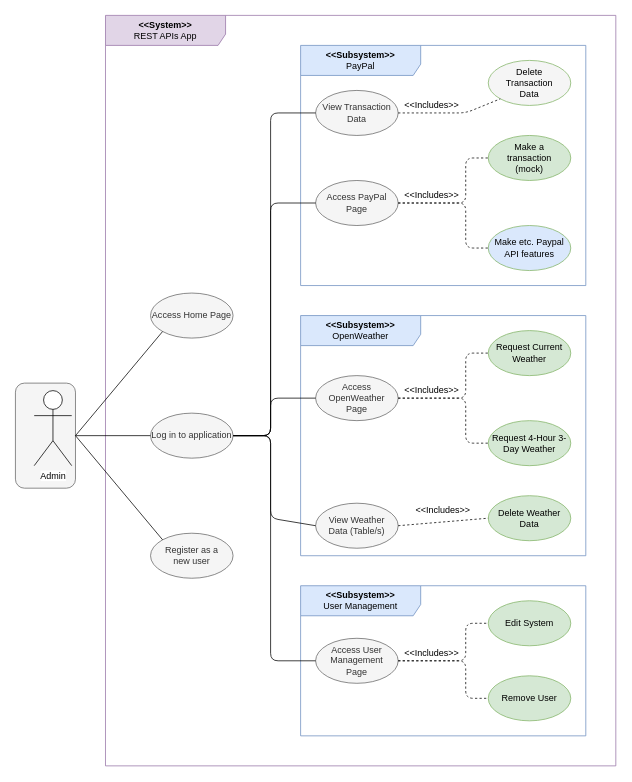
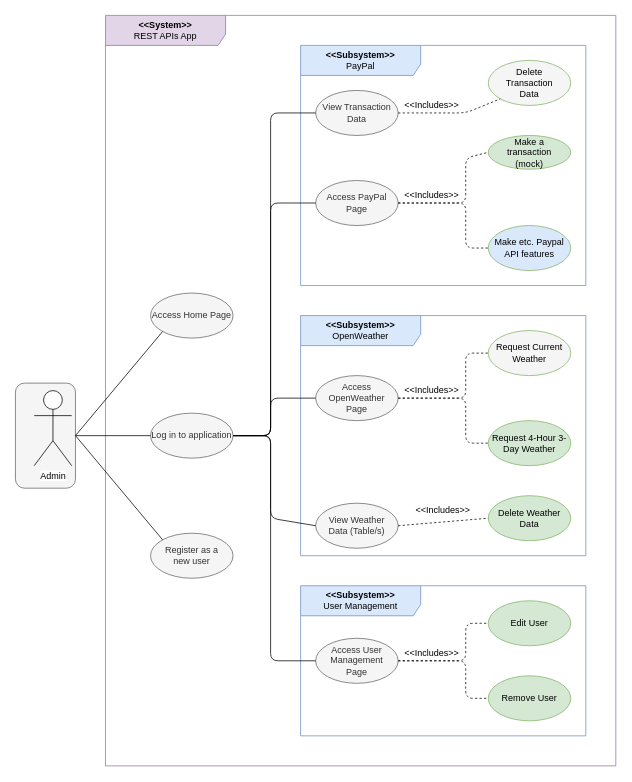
  <mxCell id="0" />
  <mxCell id="1" parent="0" />
  <mxCell id="2" value="" style="rounded=1;whiteSpace=wrap;html=1;fillColor=#f5f5f5;strokeColor=#666666;fontColor=#333333;" parent="1" vertex="1"><mxGeometry y="510" width="80" height="140" as="geometry" x="20" /></mxCell>
  <mxCell id="3" value="Admin" style="shape=umlActor;verticalLabelPosition=bottom;labelBackgroundColor=#ffffff;verticalAlign=top;html=1;outlineConnect=0;" parent="1" vertex="1"><mxGeometry x="45" y="520" width="50" height="100" as="geometry" /></mxCell>
  <mxCell id="4" value="&lt;div&gt;&lt;b&gt;&amp;lt;&amp;lt;System&amp;gt;&amp;gt;&lt;/b&gt;&lt;/div&gt;REST APIs App" style="shape=umlFrame;whiteSpace=wrap;html=1;width=160;height=40;fillColor=#e1d5e7;strokeColor=#9673a6;" parent="1" vertex="1"><mxGeometry x="140" y="20" width="680" height="1000" as="geometry" /></mxCell>
  <mxCell id="5" value="&lt;div&gt;&lt;b&gt;&amp;lt;&amp;lt;Subsystem&amp;gt;&amp;gt;&lt;/b&gt;&lt;/div&gt;PayPal" style="shape=umlFrame;whiteSpace=wrap;html=1;width=160;height=40;fillColor=#dae8fc;strokeColor=#6c8ebf;" parent="1" vertex="1"><mxGeometry x="400" y="60" width="380" height="320" as="geometry" /></mxCell>
  <mxCell id="6" value="&lt;div&gt;&lt;b&gt;&amp;lt;&amp;lt;Subsystem&amp;gt;&amp;gt;&lt;/b&gt;&lt;/div&gt;OpenWeather" style="shape=umlFrame;whiteSpace=wrap;html=1;width=160;height=40;fillColor=#dae8fc;strokeColor=#6c8ebf;" parent="1" vertex="1"><mxGeometry x="400" y="420" width="380" height="320" as="geometry" /></mxCell>
  <mxCell id="7" value="&lt;div&gt;Access OpenWeather&lt;/div&gt;&lt;div&gt;Page&lt;br&gt;&lt;/div&gt;" style="ellipse;whiteSpace=wrap;html=1;fillColor=#f5f5f5;strokeColor=#666666;fontColor=#333333;" parent="1" vertex="1"><mxGeometry x="420" y="500" width="110" height="60" as="geometry" /></mxCell>
  <mxCell id="8" value="Request 4-Hour 3-Day Weather" style="ellipse;whiteSpace=wrap;html=1;fillColor=#d5e8d4;strokeColor=#82b366;" parent="1" vertex="1"><mxGeometry x="650" y="560" width="110" height="60" as="geometry" /></mxCell>
  <mxCell id="9" value="&lt;div&gt;View Weather&lt;/div&gt;&lt;div&gt;Data (Table/s)&lt;br&gt;&lt;/div&gt;" style="ellipse;whiteSpace=wrap;html=1;fillColor=#f5f5f5;strokeColor=#666666;fontColor=#333333;" parent="1" vertex="1"><mxGeometry x="420" y="670" width="110" height="60" as="geometry" /></mxCell>
  <mxCell id="10" value="&amp;lt;&amp;lt;Includes&amp;gt;&amp;gt;" style="text;html=1;strokeColor=none;fillColor=none;align=center;verticalAlign=middle;whiteSpace=wrap;rounded=0;" parent="1" vertex="1"><mxGeometry x="540" y="510" width="70" height="20" as="geometry" /></mxCell>
  <mxCell id="11" value="" style="endArrow=none;html=1;entryX=0;entryY=0.5;entryDx=0;entryDy=0;exitX=1;exitY=0.5;exitDx=0;exitDy=0;" parent="1" source="20" target="7" edge="1"><mxGeometry width="50" height="50" relative="1" as="geometry"><mxPoint x="410" y="1120" as="sourcePoint" /><mxPoint x="460" y="1070" as="targetPoint" /><Array as="points"><mxPoint x="360" y="580" /><mxPoint x="360" y="530" /></Array></mxGeometry></mxCell>
  <mxCell id="12" value="" style="endArrow=none;html=1;exitX=1;exitY=0.5;exitDx=0;exitDy=0;entryX=0;entryY=0.5;entryDx=0;entryDy=0;" parent="1" source="20" target="9" edge="1"><mxGeometry width="50" height="50" relative="1" as="geometry"><mxPoint x="190" y="860" as="sourcePoint" /><mxPoint x="240" y="810" as="targetPoint" /><Array as="points"><mxPoint x="360" y="580" /><mxPoint x="360" y="690" /></Array></mxGeometry></mxCell>
  <mxCell id="13" value="&lt;div&gt;Access PayPal&lt;/div&gt;&lt;div&gt;Page&lt;br&gt;&lt;/div&gt;" style="ellipse;whiteSpace=wrap;html=1;fillColor=#f5f5f5;strokeColor=#666666;fontColor=#333333;" parent="1" vertex="1"><mxGeometry x="420" y="240" width="110" height="60" as="geometry" /></mxCell>
- <mxCell id="14" value="&lt;div&gt;Make a&lt;/div&gt;&lt;div&gt;transaction&lt;/div&gt;&lt;div&gt;(mock)&lt;/div&gt;" style="ellipse;whiteSpace=wrap;html=1;fillColor=#d5e8d4;strokeColor=#82b366;" parent="1" vertex="1"><mxGeometry x="650" y="180" width="110" height="60" as="geometry" /></mxCell>
+ <mxCell id="14" value="&lt;div&gt;Make a&lt;/div&gt;&lt;div&gt;transaction&lt;/div&gt;&lt;div&gt;(mock)&lt;/div&gt;" style="ellipse;whiteSpace=wrap;html=1;fillColor=#d5e8d4;strokeColor=#82b366;" parent="1" vertex="1"><mxGeometry x="650" y="180" width="110" height="45" as="geometry" /></mxCell>
  <mxCell id="15" value="Make etc. Paypal API features" style="ellipse;whiteSpace=wrap;html=1;fillColor=#dae8fc;strokeColor=#82b366;" parent="1" vertex="1"><mxGeometry x="650" y="300" width="110" height="60" as="geometry" /></mxCell>
  <mxCell id="16" value="" style="endArrow=none;html=1;exitX=1;exitY=0.5;exitDx=0;exitDy=0;entryX=0;entryY=0.5;entryDx=0;entryDy=0;" parent="1" source="20" target="13" edge="1"><mxGeometry width="50" height="50" relative="1" as="geometry"><mxPoint x="150" y="480" as="sourcePoint" /><mxPoint x="200" y="430" as="targetPoint" /><Array as="points"><mxPoint x="360" y="580" /><mxPoint x="360" y="270" /></Array></mxGeometry></mxCell>
  <mxCell id="17" value="&amp;lt;&amp;lt;Includes&amp;gt;&amp;gt;" style="text;html=1;strokeColor=none;fillColor=none;align=center;verticalAlign=middle;whiteSpace=wrap;rounded=0;" parent="1" vertex="1"><mxGeometry x="540" y="250" width="70" height="20" as="geometry" /></mxCell>
- <mxCell id="18" value="&lt;div&gt;Request Current&lt;/div&gt;&lt;div&gt;Weather&lt;br&gt;&lt;/div&gt;" style="ellipse;whiteSpace=wrap;html=1;fillColor=#d5e8d4;strokeColor=#82b366;" parent="1" vertex="1"><mxGeometry x="650" y="440" width="110" height="60" as="geometry" /></mxCell>
+ <mxCell id="18" value="&lt;div&gt;Request Current&lt;/div&gt;&lt;div&gt;Weather&lt;br&gt;&lt;/div&gt;" style="ellipse;whiteSpace=wrap;html=1;fillColor=#f5f5f5;strokeColor=#82b366;" parent="1" vertex="1"><mxGeometry x="650" y="440" width="110" height="60" as="geometry" /></mxCell>
  <mxCell id="19" value="&lt;div&gt;Register as a&lt;/div&gt;&lt;div&gt;new user&lt;/div&gt;" style="ellipse;whiteSpace=wrap;html=1;fillColor=#f5f5f5;strokeColor=#666666;fontColor=#333333;" parent="1" vertex="1"><mxGeometry x="200" y="710" width="110" height="60" as="geometry" /></mxCell>
  <mxCell id="20" value="Log in to application" style="ellipse;whiteSpace=wrap;html=1;fillColor=#f5f5f5;strokeColor=#666666;fontColor=#333333;" parent="1" vertex="1"><mxGeometry x="200" y="550" width="110" height="60" as="geometry" /></mxCell>
  <mxCell id="21" value="Access Home Page" style="ellipse;whiteSpace=wrap;html=1;fillColor=#f5f5f5;strokeColor=#666666;fontColor=#333333;" parent="1" vertex="1"><mxGeometry x="200" y="390" width="110" height="60" as="geometry" /></mxCell>
  <mxCell id="22" value="" style="endArrow=none;html=1;exitX=1;exitY=0.5;exitDx=0;exitDy=0;entryX=0;entryY=0.5;entryDx=0;entryDy=0;" parent="1" source="2" target="20" edge="1"><mxGeometry width="50" height="50" relative="1" as="geometry"><mxPoint x="60" y="770" as="sourcePoint" /><mxPoint x="110" y="720" as="targetPoint" /></mxGeometry></mxCell>
  <mxCell id="23" value="" style="endArrow=none;html=1;exitX=1;exitY=0.5;exitDx=0;exitDy=0;entryX=0;entryY=1;entryDx=0;entryDy=0;" parent="1" source="2" target="21" edge="1"><mxGeometry width="50" height="50" relative="1" as="geometry"><mxPoint x="130" y="530" as="sourcePoint" /><mxPoint x="120" y="360" as="targetPoint" /></mxGeometry></mxCell>
  <mxCell id="24" value="" style="endArrow=none;html=1;exitX=1;exitY=0.5;exitDx=0;exitDy=0;entryX=0;entryY=0;entryDx=0;entryDy=0;" parent="1" source="2" target="19" edge="1"><mxGeometry width="50" height="50" relative="1" as="geometry"><mxPoint x="30" y="760" as="sourcePoint" /><mxPoint x="80" y="710" as="targetPoint" /></mxGeometry></mxCell>
  <mxCell id="25" value="&lt;div&gt;View Transaction&lt;/div&gt;&lt;div&gt;Data&lt;br&gt;&lt;/div&gt;" style="ellipse;whiteSpace=wrap;html=1;fillColor=#f5f5f5;strokeColor=#666666;fontColor=#333333;" parent="1" vertex="1"><mxGeometry x="420" y="120" width="110" height="60" as="geometry" /></mxCell>
  <mxCell id="26" value="Delete Weather Data" style="ellipse;whiteSpace=wrap;html=1;fillColor=#d5e8d4;strokeColor=#82b366;" parent="1" vertex="1"><mxGeometry x="650" y="660" width="110" height="60" as="geometry" /></mxCell>
  <mxCell id="27" value="&lt;div&gt;Delete&lt;/div&gt;&lt;div&gt;Transaction&lt;/div&gt;&lt;div&gt;Data&lt;/div&gt;" style="ellipse;whiteSpace=wrap;html=1;fillColor=#f5f5f5;strokeColor=#82b366;" parent="1" vertex="1"><mxGeometry x="650" y="80" width="110" height="60" as="geometry" /></mxCell>
  <mxCell id="28" value="&amp;lt;&amp;lt;Includes&amp;gt;&amp;gt;" style="text;html=1;strokeColor=none;fillColor=none;align=center;verticalAlign=middle;whiteSpace=wrap;rounded=0;" parent="1" vertex="1"><mxGeometry x="555" y="670" width="70" height="20" as="geometry" /></mxCell>
  <mxCell id="29" value="&amp;lt;&amp;lt;Includes&amp;gt;&amp;gt;" style="text;html=1;strokeColor=none;fillColor=none;align=center;verticalAlign=middle;whiteSpace=wrap;rounded=0;" parent="1" vertex="1"><mxGeometry x="540" y="130" width="70" height="20" as="geometry" /></mxCell>
  <mxCell id="30" value="&lt;div&gt;&lt;b&gt;&amp;lt;&amp;lt;Subsystem&amp;gt;&amp;gt;&lt;/b&gt;&lt;/div&gt;User Management" style="shape=umlFrame;whiteSpace=wrap;html=1;width=160;height=40;fillColor=#dae8fc;strokeColor=#6c8ebf;" parent="1" vertex="1"><mxGeometry x="400" y="780" width="380" height="200" as="geometry" /></mxCell>
  <mxCell id="31" value="&lt;div&gt;Access User&lt;/div&gt;&lt;div&gt;Management&lt;br&gt;&lt;/div&gt;&lt;div&gt;Page&lt;br&gt;&lt;/div&gt;" style="ellipse;whiteSpace=wrap;html=1;fillColor=#f5f5f5;strokeColor=#666666;fontColor=#333333;" parent="1" vertex="1"><mxGeometry x="420" y="850" width="110" height="60" as="geometry" /></mxCell>
- <mxCell id="32" value="Edit System" style="ellipse;whiteSpace=wrap;html=1;fillColor=#d5e8d4;strokeColor=#82b366;" parent="1" vertex="1"><mxGeometry x="650" y="800" width="110" height="60" as="geometry" /></mxCell>
+ <mxCell id="32" value="Edit User" style="ellipse;whiteSpace=wrap;html=1;fillColor=#d5e8d4;strokeColor=#82b366;" parent="1" vertex="1"><mxGeometry x="650" y="800" width="110" height="60" as="geometry" /></mxCell>
  <mxCell id="33" value="Remove User" style="ellipse;whiteSpace=wrap;html=1;fillColor=#d5e8d4;strokeColor=#82b366;" parent="1" vertex="1"><mxGeometry x="650" y="900" width="110" height="60" as="geometry" /></mxCell>
  <mxCell id="34" value="" style="endArrow=none;html=1;entryX=0;entryY=0.5;entryDx=0;entryDy=0;exitX=1;exitY=0.5;exitDx=0;exitDy=0;" parent="1" source="20" target="31" edge="1"><mxGeometry width="50" height="50" relative="1" as="geometry"><mxPoint x="350" y="1400" as="sourcePoint" /><mxPoint x="400" y="1350" as="targetPoint" /><Array as="points"><mxPoint x="360" y="580" /><mxPoint x="360" y="880" /></Array></mxGeometry></mxCell>
  <mxCell id="35" value="&amp;lt;&amp;lt;Includes&amp;gt;&amp;gt;" style="text;html=1;strokeColor=none;fillColor=none;align=center;verticalAlign=middle;whiteSpace=wrap;rounded=0;" parent="1" vertex="1"><mxGeometry x="540" y="860" width="70" height="20" as="geometry" /></mxCell>
  <mxCell id="36" value="" style="endArrow=none;dashed=1;html=1;exitX=1;exitY=0.5;exitDx=0;exitDy=0;entryX=0;entryY=0.5;entryDx=0;entryDy=0;" parent="1" source="31" target="32" edge="1"><mxGeometry width="50" height="50" relative="1" as="geometry"><mxPoint x="830" y="880" as="sourcePoint" /><mxPoint x="880" y="830" as="targetPoint" /><Array as="points"><mxPoint x="620" y="880" /><mxPoint x="620" y="830" /></Array></mxGeometry></mxCell>
  <mxCell id="37" value="" style="endArrow=none;dashed=1;html=1;exitX=1;exitY=0.5;exitDx=0;exitDy=0;entryX=0;entryY=0.5;entryDx=0;entryDy=0;" parent="1" source="31" target="33" edge="1"><mxGeometry width="50" height="50" relative="1" as="geometry"><mxPoint x="850" y="790" as="sourcePoint" /><mxPoint x="900" y="740" as="targetPoint" /><Array as="points"><mxPoint x="620" y="880" /><mxPoint x="620" y="930" /></Array></mxGeometry></mxCell>
  <mxCell id="38" value="" style="endArrow=none;dashed=1;html=1;exitX=1;exitY=0.5;exitDx=0;exitDy=0;entryX=0;entryY=0.5;entryDx=0;entryDy=0;" parent="1" source="9" target="26" edge="1"><mxGeometry width="50" height="50" relative="1" as="geometry"><mxPoint x="850" y="600" as="sourcePoint" /><mxPoint x="900" y="550" as="targetPoint" /></mxGeometry></mxCell>
  <mxCell id="39" value="" style="endArrow=none;dashed=1;html=1;exitX=1;exitY=0.5;exitDx=0;exitDy=0;entryX=0;entryY=0.5;entryDx=0;entryDy=0;" parent="1" source="7" target="18" edge="1"><mxGeometry width="50" height="50" relative="1" as="geometry"><mxPoint x="860" y="540" as="sourcePoint" /><mxPoint x="910" y="490" as="targetPoint" /><Array as="points"><mxPoint x="620" y="530" /><mxPoint x="620" y="470" /></Array></mxGeometry></mxCell>
  <mxCell id="40" value="" style="endArrow=none;dashed=1;html=1;exitX=1;exitY=0.5;exitDx=0;exitDy=0;entryX=0;entryY=0.5;entryDx=0;entryDy=0;" parent="1" source="7" target="8" edge="1"><mxGeometry width="50" height="50" relative="1" as="geometry"><mxPoint x="840" y="540" as="sourcePoint" /><mxPoint x="890" y="490" as="targetPoint" /><Array as="points"><mxPoint x="620" y="530" /><mxPoint x="620" y="590" /></Array></mxGeometry></mxCell>
  <mxCell id="41" value="" style="endArrow=none;dashed=1;html=1;exitX=1;exitY=0.5;exitDx=0;exitDy=0;entryX=0;entryY=1;entryDx=0;entryDy=0;" parent="1" source="25" target="27" edge="1"><mxGeometry width="50" height="50" relative="1" as="geometry"><mxPoint x="240" y="240" as="sourcePoint" /><mxPoint x="290" y="190" as="targetPoint" /><Array as="points"><mxPoint x="620" y="150" /></Array></mxGeometry></mxCell>
  <mxCell id="42" value="" style="endArrow=none;dashed=1;html=1;exitX=1;exitY=0.5;exitDx=0;exitDy=0;entryX=0;entryY=0.5;entryDx=0;entryDy=0;" parent="1" source="13" target="14" edge="1"><mxGeometry width="50" height="50" relative="1" as="geometry"><mxPoint x="300" y="220" as="sourcePoint" /><mxPoint x="350" y="170" as="targetPoint" /><Array as="points"><mxPoint x="620" y="270" /><mxPoint x="620" y="210" /></Array></mxGeometry></mxCell>
  <mxCell id="43" value="" style="endArrow=none;dashed=1;html=1;exitX=1;exitY=0.5;exitDx=0;exitDy=0;entryX=0;entryY=0.5;entryDx=0;entryDy=0;" parent="1" source="13" target="15" edge="1"><mxGeometry width="50" height="50" relative="1" as="geometry"><mxPoint x="540" y="370" as="sourcePoint" /><mxPoint x="590" y="320" as="targetPoint" /><Array as="points"><mxPoint x="620" y="270" /><mxPoint x="620" y="330" /></Array></mxGeometry></mxCell>
  <mxCell id="44" value="" style="endArrow=none;html=1;exitX=1;exitY=0.5;exitDx=0;exitDy=0;entryX=0;entryY=0.5;entryDx=0;entryDy=0;" edge="1" parent="1" source="20" target="25"><mxGeometry width="50" height="50" relative="1" as="geometry"><mxPoint x="160" y="330" as="sourcePoint" /><mxPoint x="210" y="280" as="targetPoint" /><Array as="points"><mxPoint x="360" y="580" /><mxPoint x="360" y="150" /></Array></mxGeometry></mxCell>
